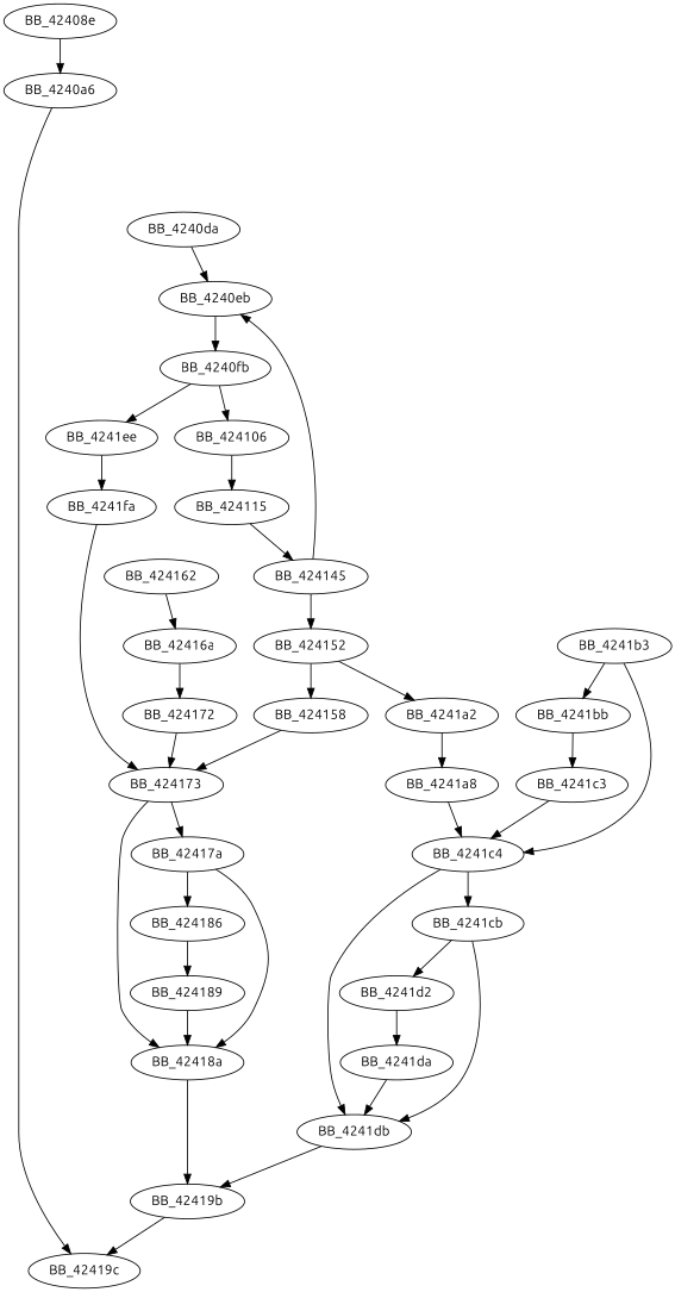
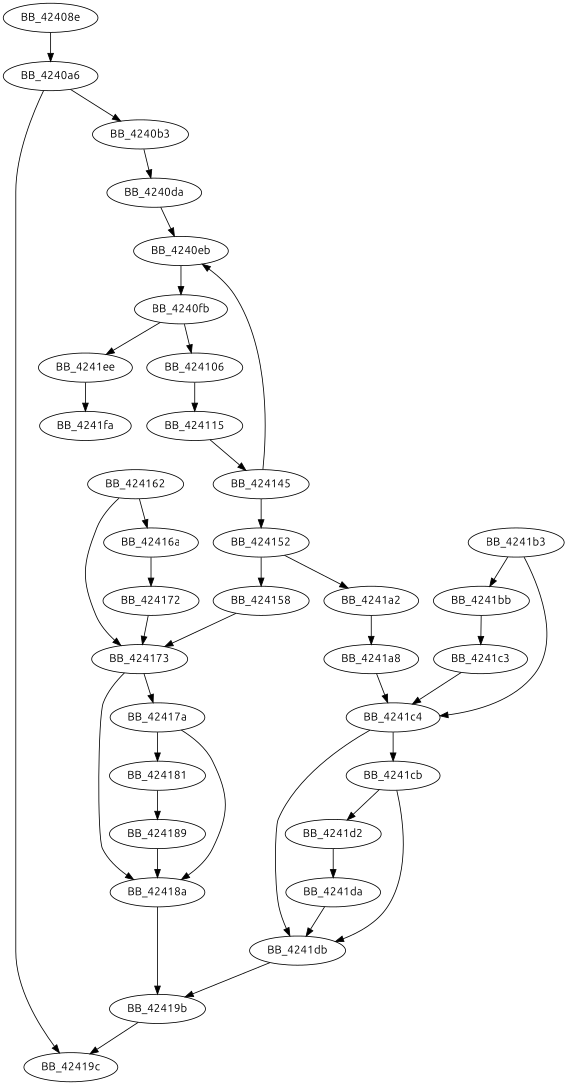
  digraph {
    fontname=Ubuntu
    node [fontname=Ubuntu]
    edge [fontname=Ubuntu]
    BB_42408e
    BB_4240a6
+   BB_4240b3
    BB_42419c
    BB_4240da
    BB_4240eb
    BB_4240fb
    BB_424106
    BB_4241ee
    BB_424115
    BB_4241fa
    BB_424145
    BB_424152
    BB_424158
    BB_4241a2
    BB_424173
    BB_4241a8
    BB_424162
    BB_42416a
    BB_42417a
    BB_42418a
    BB_4241c4
    BB_424172
-   BB_424181 [label=BB_424186]
+   BB_424181
    BB_42419b
    BB_424189
    BB_4241b3
    BB_4241bb
    BB_4241cb
    BB_4241db
    BB_4241c3
    BB_4241d2
    BB_4241da
    BB_42408e -> BB_4240a6
+   BB_4240a6 -> BB_4240b3
    BB_4240a6 -> BB_42419c
+   BB_4240b3 -> BB_4240da
    BB_4240da -> BB_4240eb
    BB_4240eb -> BB_4240fb
    BB_4240fb -> BB_424106
    BB_4240fb -> BB_4241ee
    BB_424106 -> BB_424115
    BB_4241ee -> BB_4241fa
    BB_424115 -> BB_424145
    BB_424145 -> BB_4240eb
    BB_424145 -> BB_424152
    BB_424152 -> BB_424158
    BB_424152 -> BB_4241a2
    BB_424158 -> BB_424173
    BB_4241a2 -> BB_4241a8
    BB_424173 -> BB_42417a
    BB_424173 -> BB_42418a
    BB_4241a8 -> BB_4241c4
-   BB_4241fa -> BB_424173
+   BB_424162 -> BB_424173
    BB_424162 -> BB_42416a
    BB_42416a -> BB_424172
    BB_42417a -> BB_42418a
    BB_42417a -> BB_424181
    BB_42418a -> BB_42419b
    BB_4241c4 -> BB_4241cb
    BB_4241c4 -> BB_4241db
    BB_424172 -> BB_424173
    BB_424181 -> BB_424189
    BB_42419b -> BB_42419c
    BB_424189 -> BB_42418a
    BB_4241b3 -> BB_4241c4
    BB_4241b3 -> BB_4241bb
    BB_4241bb -> BB_4241c3
    BB_4241cb -> BB_4241db
    BB_4241cb -> BB_4241d2
    BB_4241db -> BB_42419b
    BB_4241c3 -> BB_4241c4
    BB_4241d2 -> BB_4241da
    BB_4241da -> BB_4241db
  }
